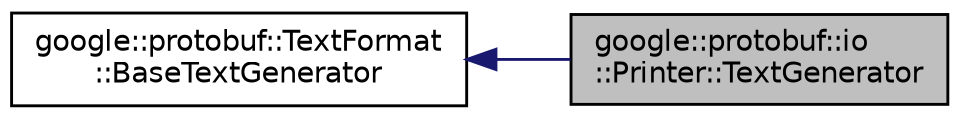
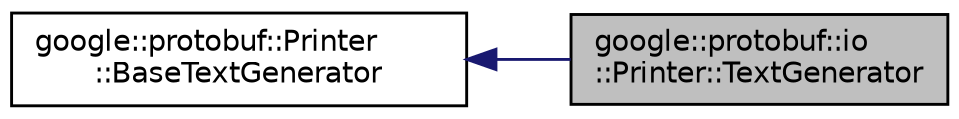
  digraph {
    rankdir=LR
    node [color=black fontname=Helvetica fontsize=10 shape=record style=filled]
    n1 [fillcolor=grey75 fontcolor=black height=0.2 label="google::protobuf::io\l::Printer::TextGenerator" width=0.4]
-   n2 [fillcolor=white height=0.2 label="google::protobuf::TextFormat\l::BaseTextGenerator" width=0.4]
+   n2 [fillcolor=white height=0.2 label="google::protobuf::Printer\l::BaseTextGenerator" width=0.4]
    n2 -> n1 [color=midnightblue dir=back fontname=Helvetica fontsize=10 labelfontname=Helvetica labelfontsize=10 style=solid]
  }
